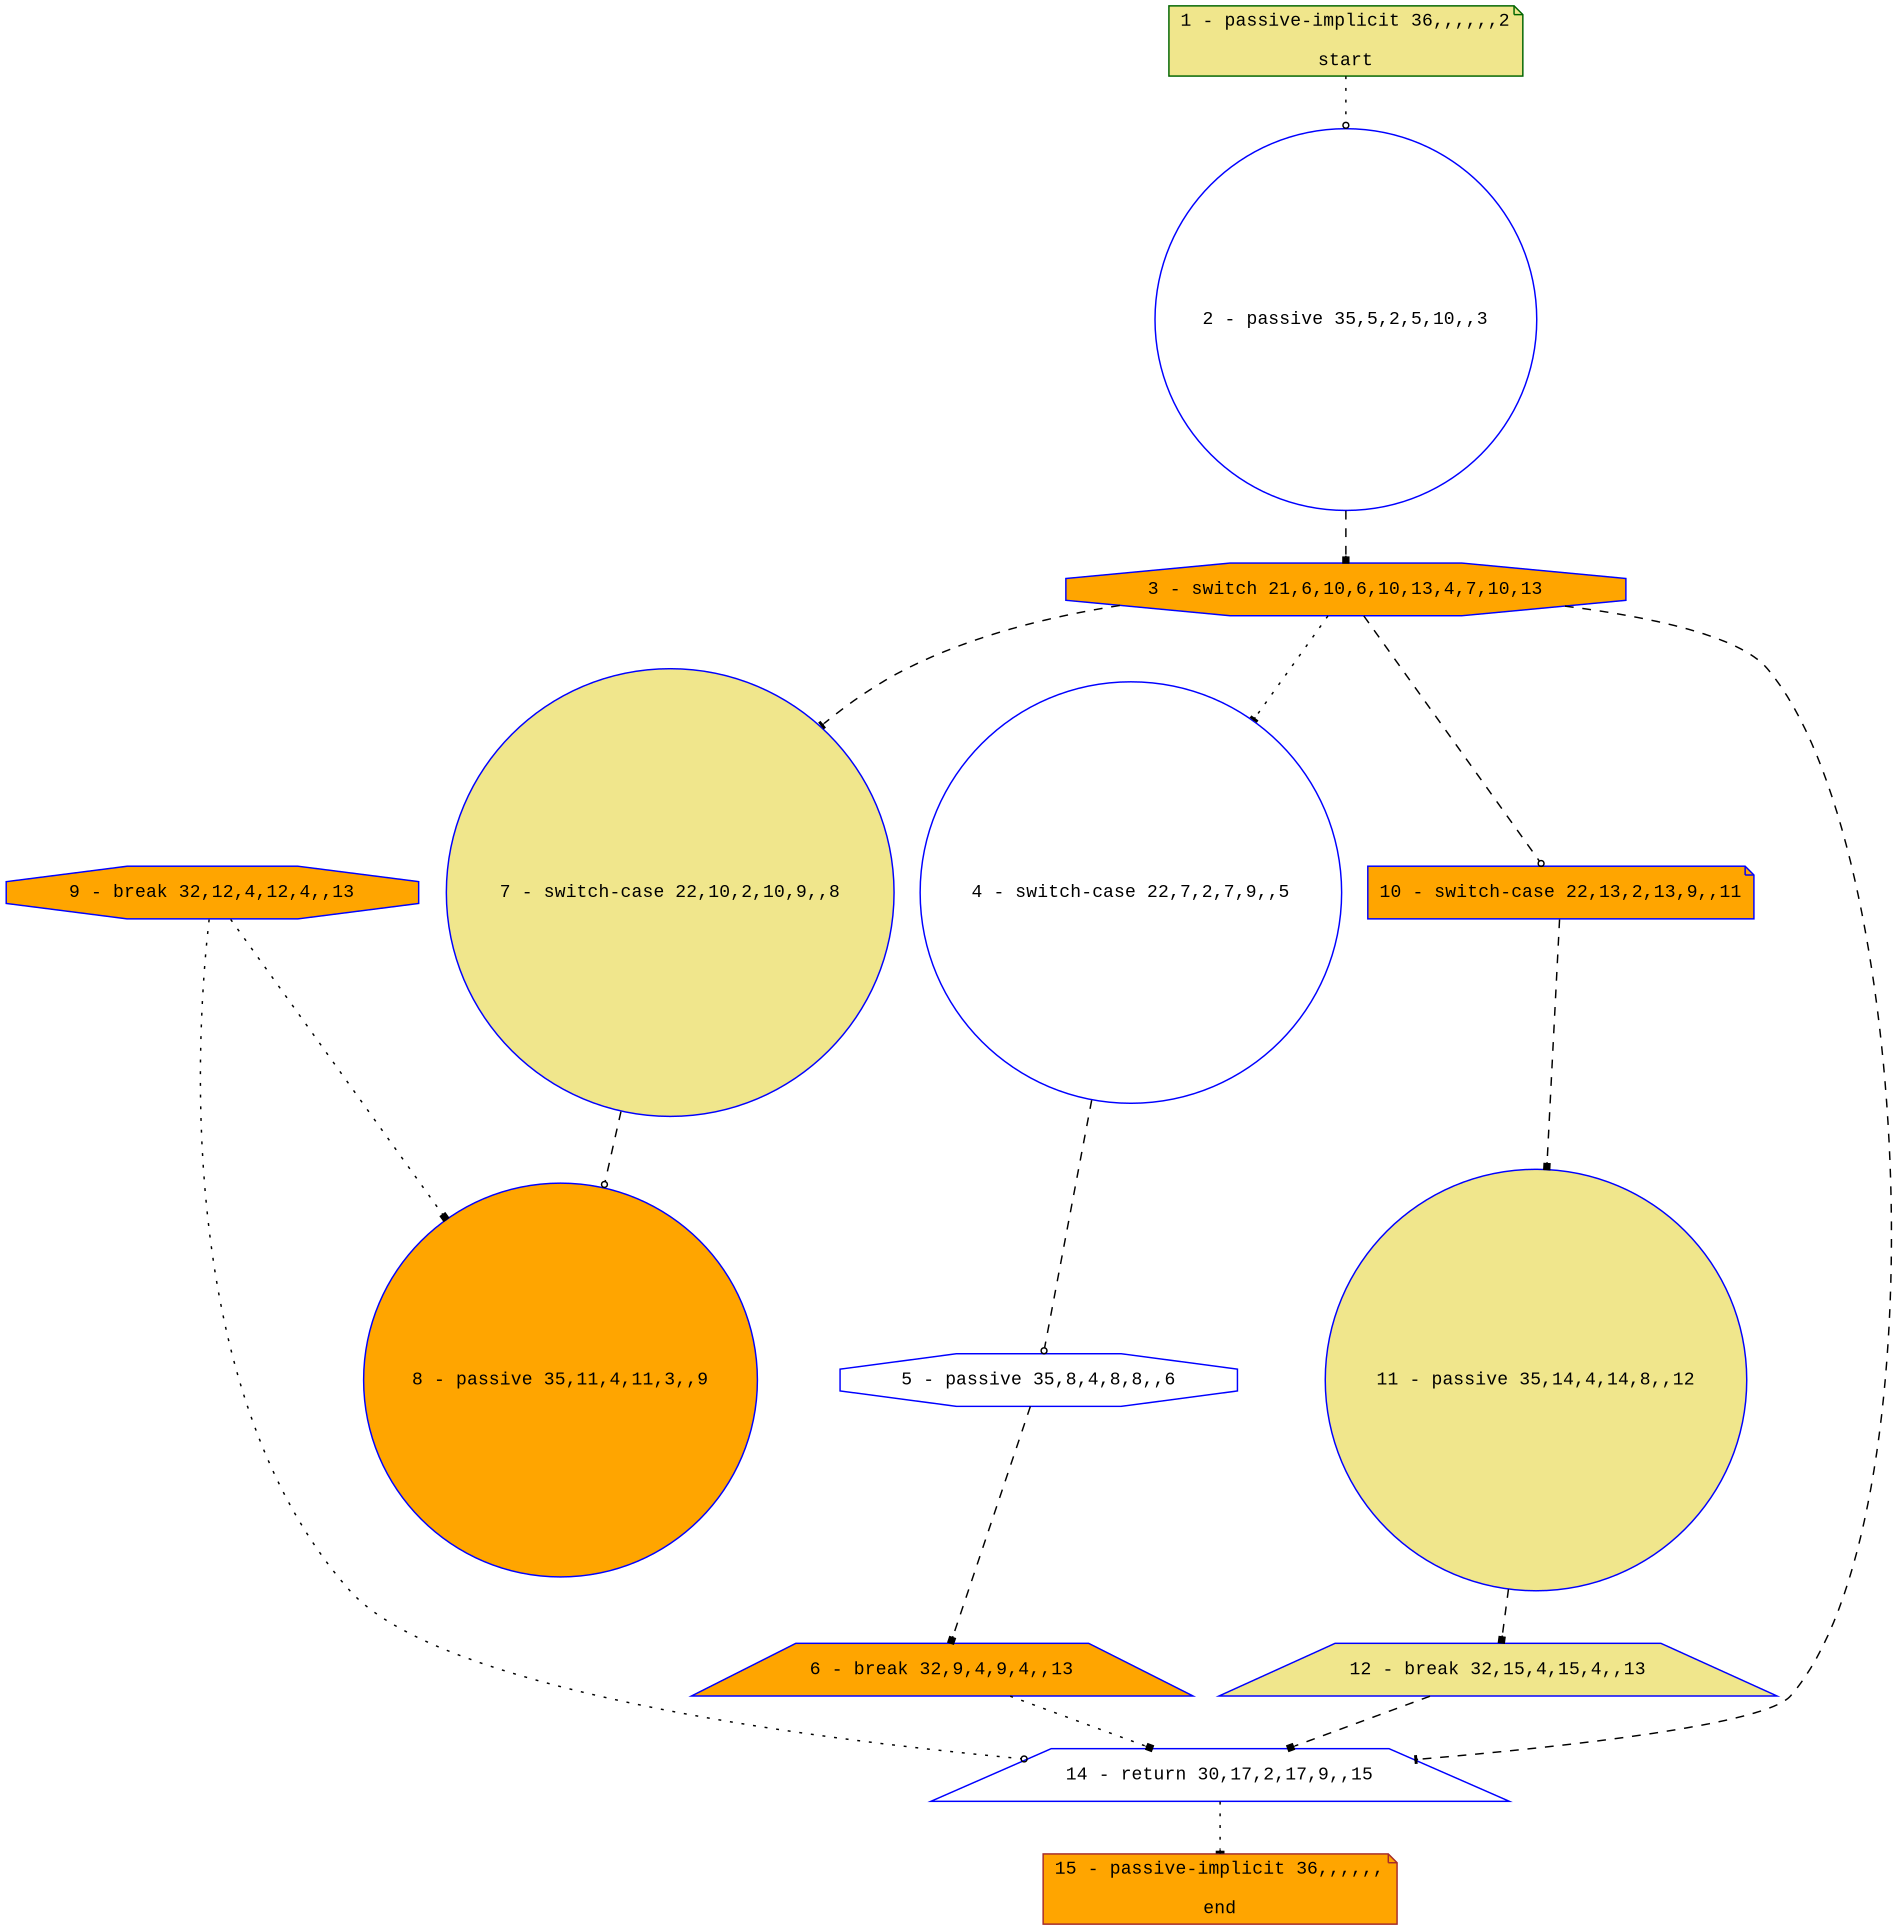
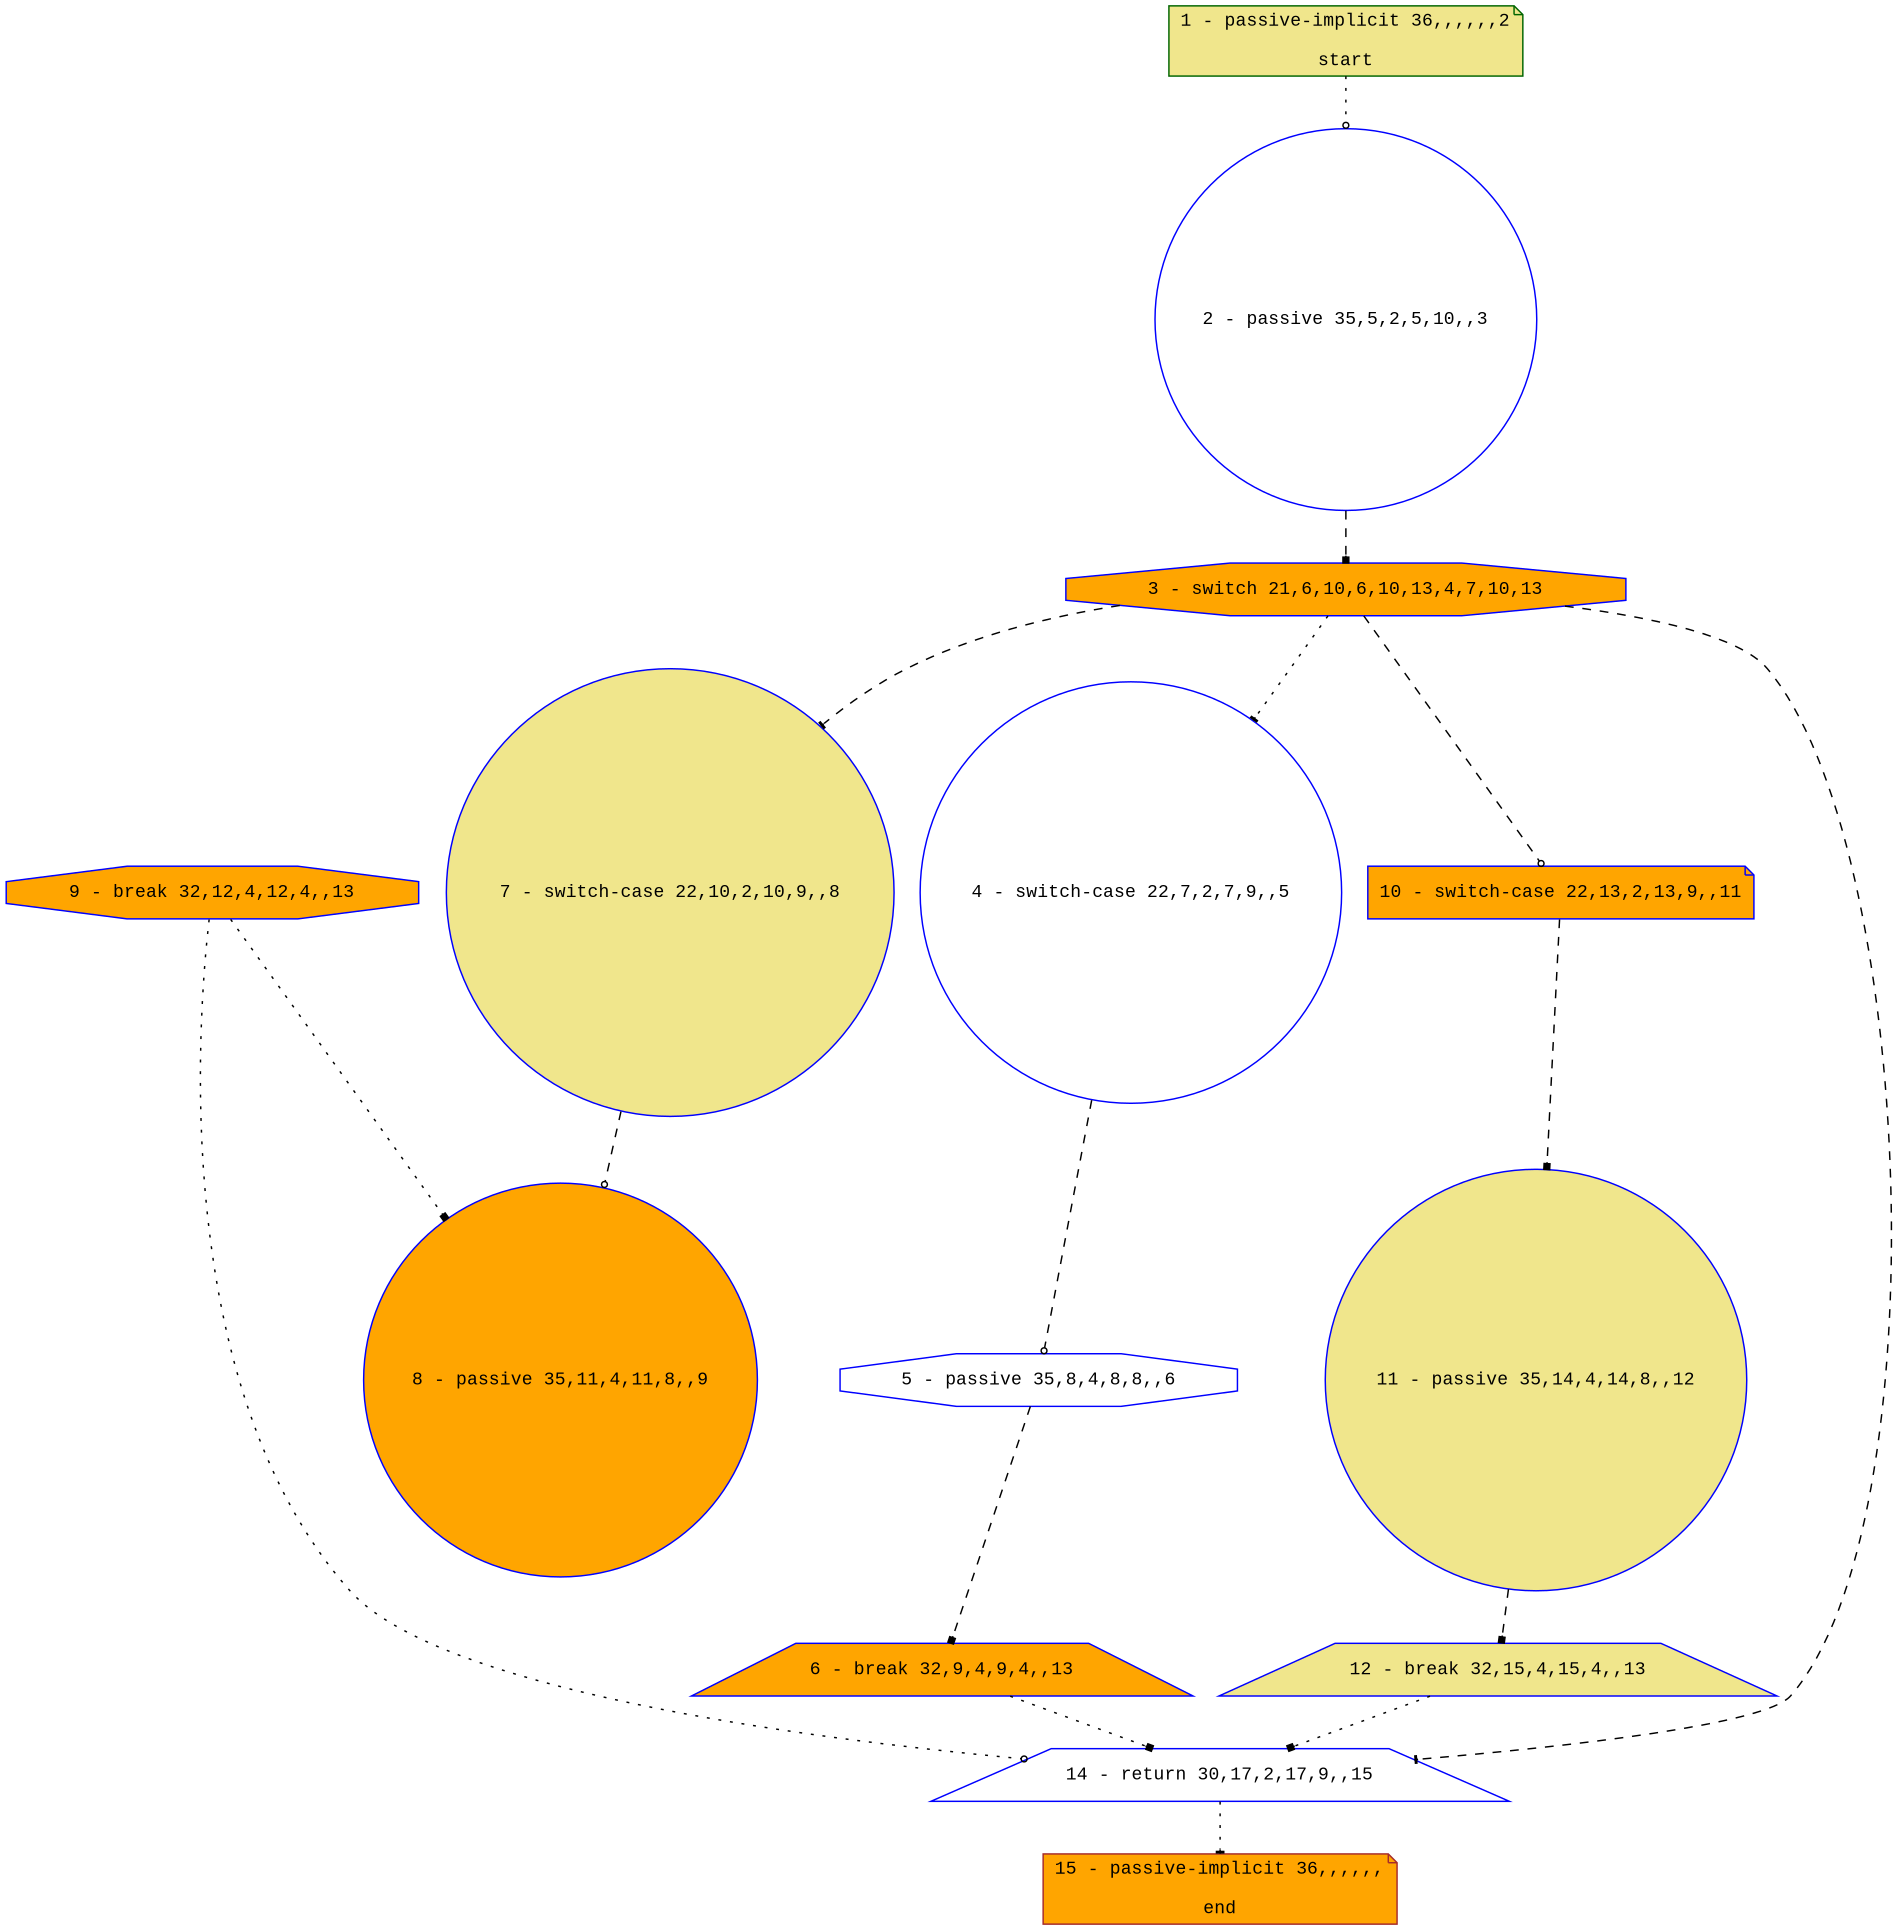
  digraph {
    bgcolor=white
    compound=true
    fillcolor="#FFFFCC"
    fontname="Liberation Mono"
    fontsize=12
    pack=true
    packmode=clust
    style="rounded,filled"
    node [color="#0000ff" compound=true fillcolor=orange fixedsize=false fontname="Liberation Mono" fontsize=12 node_initialized=no shape=circle style=filled]
    edge [arrowhead=box arrowsize=0.5 arrowtail=none color="#000000" compound=true dir=forward fontcolor=black fontname="Liberation Mono" fontsize=12 style=dashed]
    n1 [fillcolor=white label="2 - passive 35,5,2,5,10,,3"]
    n2 [label="3 - switch 21,6,10,6,10,13,4,7,10,13" shape=octagon]
    n3 [fillcolor=white label="4 - switch-case 22,7,2,7,9,,5"]
    n4 [fillcolor=khaki label="7 - switch-case 22,10,2,10,9,,8"]
    n5 [label="10 - switch-case 22,13,2,13,9,,11" shape=note]
    n6 [fillcolor=white label="14 - return 30,17,2,17,9,,15" shape=trapezium]
    n7 [color="#006400" fillcolor=khaki label="1 - passive-implicit 36,,,,,,2\n\nstart" shape=note]
    n8 [fillcolor=white label="5 - passive 35,8,4,8,8,,6" shape=octagon]
-   n9 [label="8 - passive 35,11,4,11,3,,9"]
+   n9 [label="8 - passive 35,11,4,11,8,,9"]
    n10 [fillcolor=khaki label="11 - passive 35,14,4,14,8,,12"]
    n11 [color="#a52a2a" label="15 - passive-implicit 36,,,,,,\n\nend" shape=note]
    n12 [label="6 - break 32,9,4,9,4,,13" shape=trapezium]
    n13 [fillcolor=khaki label="12 - break 32,15,4,15,4,,13" shape=trapezium]
    n14 [label="9 - break 32,12,4,12,4,,13" shape=octagon]
    n1 -> n2
    n2 -> n3 [arrowhead=tee style=dotted]
    n2 -> n4 [arrowhead=tee]
    n2 -> n5 [arrowhead=odot]
    n2 -> n6 [arrowhead=tee]
    n3 -> n8 [arrowhead=odot]
    n4 -> n9 [arrowhead=odot]
    n5 -> n10
    n6 -> n11 [arrowhead=tee style=dotted]
    n7 -> n1 [arrowhead=odot style=dotted]
    n8 -> n12
    n10 -> n13
    n12 -> n6 [style=dotted]
-   n13 -> n6
+   n13 -> n6 [style=dotted]
    n14 -> n6 [arrowhead=odot style=dotted]
    n14 -> n9 [style=dotted]
  }
